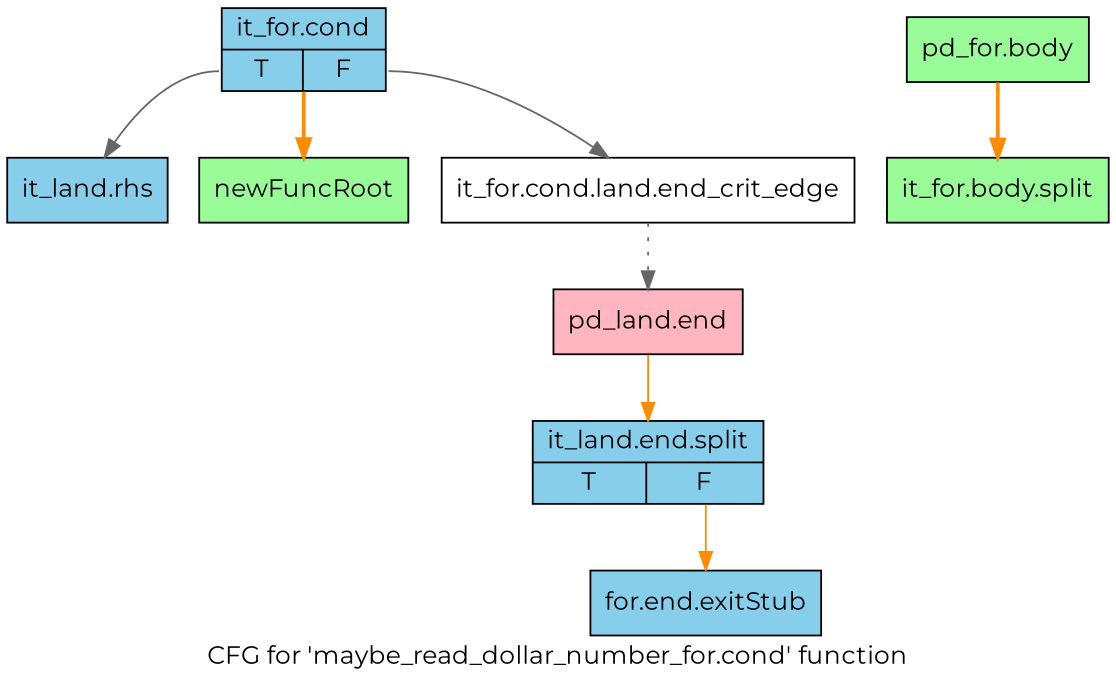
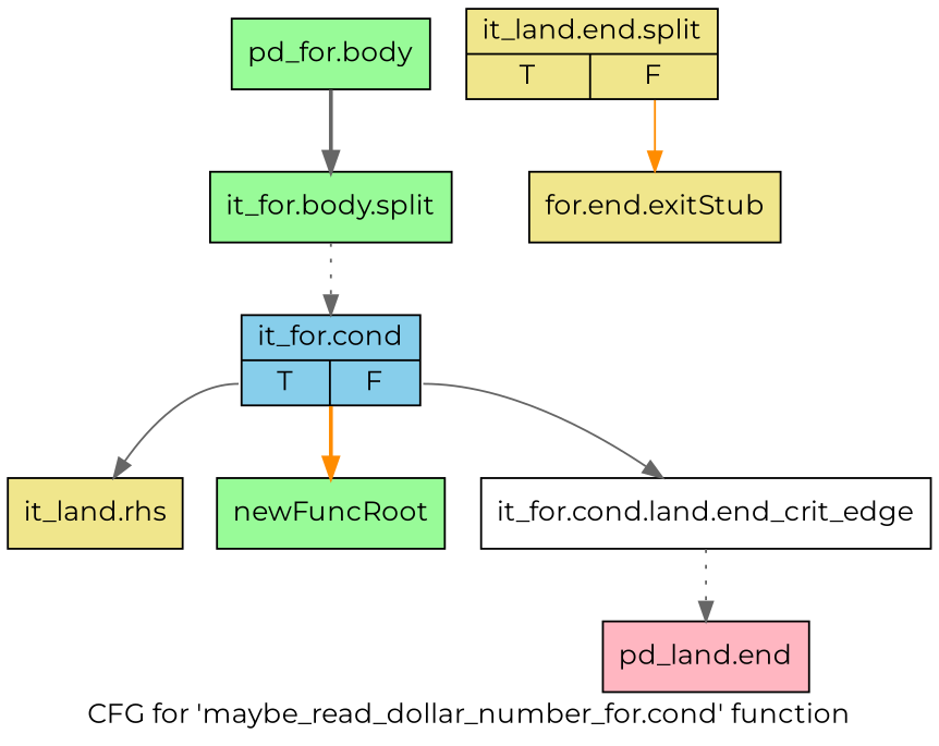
  digraph {
    fontname=Montserrat
    label="CFG for 'maybe_read_dollar_number_for.cond' function"
    node [fillcolor=palegreen fontname=Montserrat shape=record style=filled]
    edge [color=gray40 fontname=Montserrat style=solid]
    n1 [label="{newFuncRoot}"]
    n2 [fillcolor=skyblue label="{it_for.cond|{<s0>T|<s1>F}}"]
-   n3 [fillcolor=skyblue label="{it_land.rhs}"]
+   n3 [fillcolor=khaki label="{it_land.rhs}"]
    n4 [fillcolor=white label="{it_for.cond.land.end_crit_edge}"]
    n5 [fillcolor=lightpink label="{pd_land.end}"]
-   n6 [fillcolor=skyblue label="{for.end.exitStub}"]
-   n7 [fillcolor=skyblue label="{it_land.end.split|{<s0>T|<s1>F}}"]
+   n6 [fillcolor=khaki label="{for.end.exitStub}"]
+   n7 [fillcolor=khaki label="{it_land.end.split|{<s0>T|<s1>F}}"]
    n8 [label="{pd_for.body}"]
    n9 [label="{it_for.body.split}"]
    n2 -> n1 [color=darkorange style=bold]
    n2 -> n3 [tailport=s0]
    n2 -> n4 [tailport=s1]
    n4 -> n5 [style=dotted]
-   n5 -> n7 [color=darkorange]
    n7 -> n6 [color=darkorange tailport=s1]
-   n8 -> n9 [color=darkorange style=bold]
+   n8 -> n9 [style=bold]
+   n9 -> n2 [style=dotted]
  }
